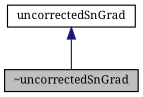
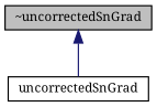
  digraph {
    rankdir=TB
    fontname="Noto Serif"
    node [color=black fontname="Noto Serif" fontsize=10 shape=record]
    n1 [fillcolor=grey75 fontcolor=black height=0.2 label="~uncorrectedSnGrad" style=filled width=0.4]
    n2 [height=0.2 label=uncorrectedSnGrad width=0.4]
-   n2 -> n1 [color=midnightblue dir=back fontname="Noto Serif" fontsize=10 labelfontname=FreeSans labelfontsize=10 style=solid]
+   n1 -> n2 [color=midnightblue dir=back fontname="Noto Serif" fontsize=10 labelfontname=FreeSans labelfontsize=10 style=solid]
  }
